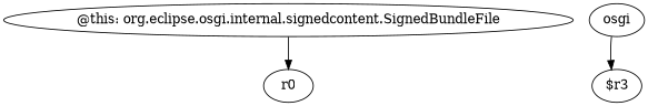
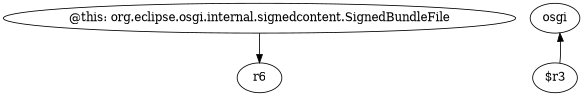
  digraph {
    n1 [label="@this: org.eclipse.osgi.internal.signedcontent.SignedBundleFile"]
-   n2 [label=r0]
+   n2 [label=r6]
    n3 [label=osgi]
    n4 [label="$r3"]
    n1 -> n2
-   n3 -> n4
+   n4 -> n3
  }
